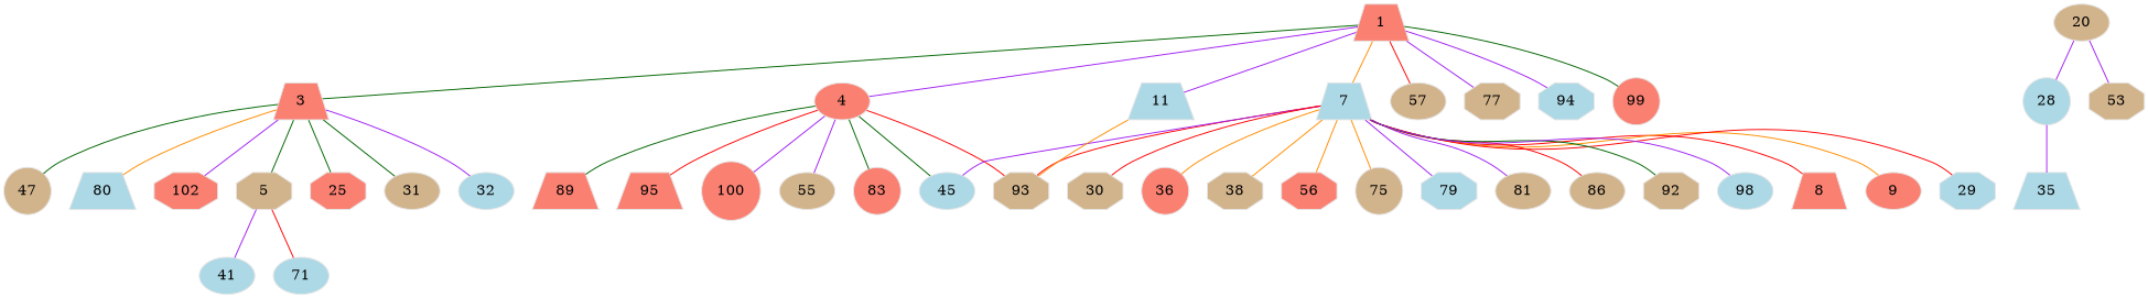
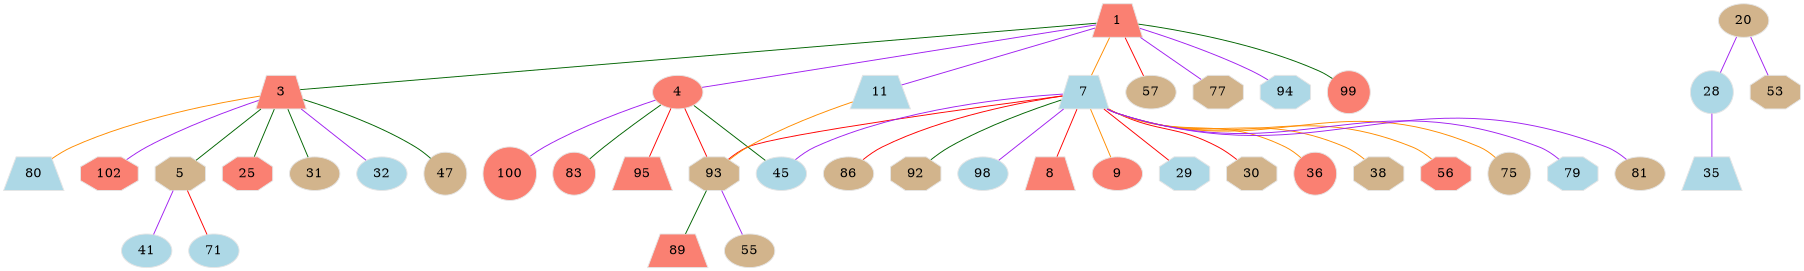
  graph {
    node [color=gray90 fillcolor=tan shape=ellipse style=filled]
    edge [color=purple]
    1 [fillcolor=salmon shape=trapezium super="+2+24"]
    3 [fillcolor=salmon shape=trapezium super="+14+67"]
    4 [fillcolor=salmon super="+19+72+63+6+10"]
    7 [fillcolor=lightblue shape=trapezium super="+46+43+74+59+82+17+87+27+22+78+76+26+48+16+15+12"]
    11 [fillcolor=lightblue shape=trapezium super="+107"]
    57 [super="+104"]
    77 [shape=octagon]
    94 [fillcolor=lightblue shape=octagon super="+105"]
    99 [fillcolor=salmon shape=circle]
    5 [shape=octagon]
    25 [fillcolor=salmon shape=octagon]
    31
    32 [fillcolor=lightblue]
    47 [shape=circle super="+54"]
    80 [fillcolor=lightblue shape=trapezium]
    102 [fillcolor=salmon shape=octagon]
    n17 [label=93 shape=octagon super="+103"]
    45 [fillcolor=lightblue super="+69"]
    83 [fillcolor=salmon shape=circle]
    89 [fillcolor=salmon shape=trapezium]
    n21 [fillcolor=salmon label=95 shape=trapezium]
    100 [fillcolor=salmon shape=circle]
    8 [fillcolor=salmon shape=trapezium]
    9 [fillcolor=salmon]
    29 [fillcolor=lightblue shape=octagon]
    30 [shape=octagon]
    36 [fillcolor=salmon shape=circle super="+50"]
    38 [shape=octagon]
    56 [fillcolor=salmon shape=octagon super="+95"]
    75 [shape=circle]
    79 [fillcolor=lightblue shape=octagon]
    81
    86
    92 [shape=octagon]
    98 [fillcolor=lightblue]
    41 [fillcolor=lightblue]
    71 [fillcolor=lightblue super="+101"]
    55
    20 [super="+39+42+93+21"]
    28 [fillcolor=lightblue shape=circle super="+96+60+44+51"]
    53 [shape=octagon super="+85"]
    35 [fillcolor=lightblue shape=trapezium]
    1 -- 3 [color=darkgreen]
    1 -- 4
    1 -- 7 [color=darkorange]
    1 -- 11
    1 -- 57 [color=red]
    1 -- 77
    1 -- 94
    1 -- 99 [color=darkgreen]
    3 -- 5 [color=darkgreen]
    3 -- 25 [color=darkgreen]
    3 -- 31 [color=darkgreen]
    3 -- 32
    3 -- 47 [color=darkgreen]
    3 -- 80 [color=darkorange]
    3 -- 102
    4 -- n17 [color=red]
    4 -- 45 [color=darkgreen]
    4 -- 83 [color=darkgreen]
-   4 -- 89 [color=darkgreen]
+   n17 -- 89 [color=darkgreen]
    4 -- n21 [color=red]
    4 -- 100
    7 -- n17 [color=red]
    7 -- 45
    7 -- 8 [color=red]
    7 -- 9 [color=darkorange]
    7 -- 29 [color=red]
    7 -- 30 [color=red]
    7 -- 36 [color=darkorange]
    7 -- 38 [color=darkorange]
    7 -- 56 [color=darkorange]
    7 -- 75 [color=darkorange]
    7 -- 79
    7 -- 81
    7 -- 86 [color=red]
    7 -- 92 [color=darkgreen]
    7 -- 98
    11 -- n17 [color=darkorange]
    5 -- 41
    5 -- 71 [color=red]
-   4 -- 55
+   n17 -- 55
    20 -- 28
    20 -- 53
    28 -- 35
  }
